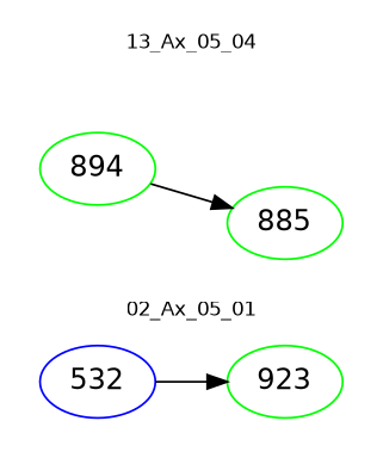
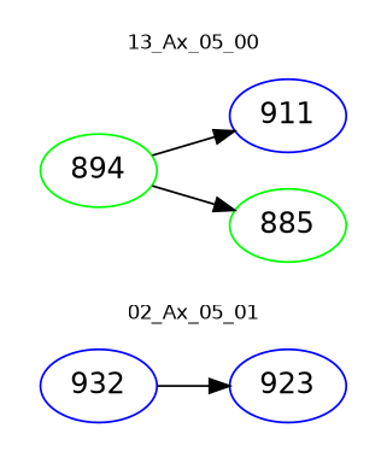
  digraph {
    fontname="DejaVu Sans"
    rankdir=LR
    node [color=green fontname="DejaVu Sans"]
    edge [color=black fontname="DejaVu Sans"]
-   n1 [color=blue label=532]
-   n2 [label=923]
+   n1 [color=blue label=932]
+   n2 [color=blue label=923]
    n3 [label=894]
    n4 [label=885]
+   n5 [color=blue label=911]
    subgraph cluster_1 {
      color=white
      fontsize=10
      label="02_Ax_05_01"
      n1
      n2
    }
    subgraph cluster_2 {
      color=white
      fontsize=10
-     label="13_Ax_05_04"
+     label="13_Ax_05_00"
      n3
      n4
+     n5
    }
    n1 -> n2
    n3 -> n4
+   n3 -> n5
  }
